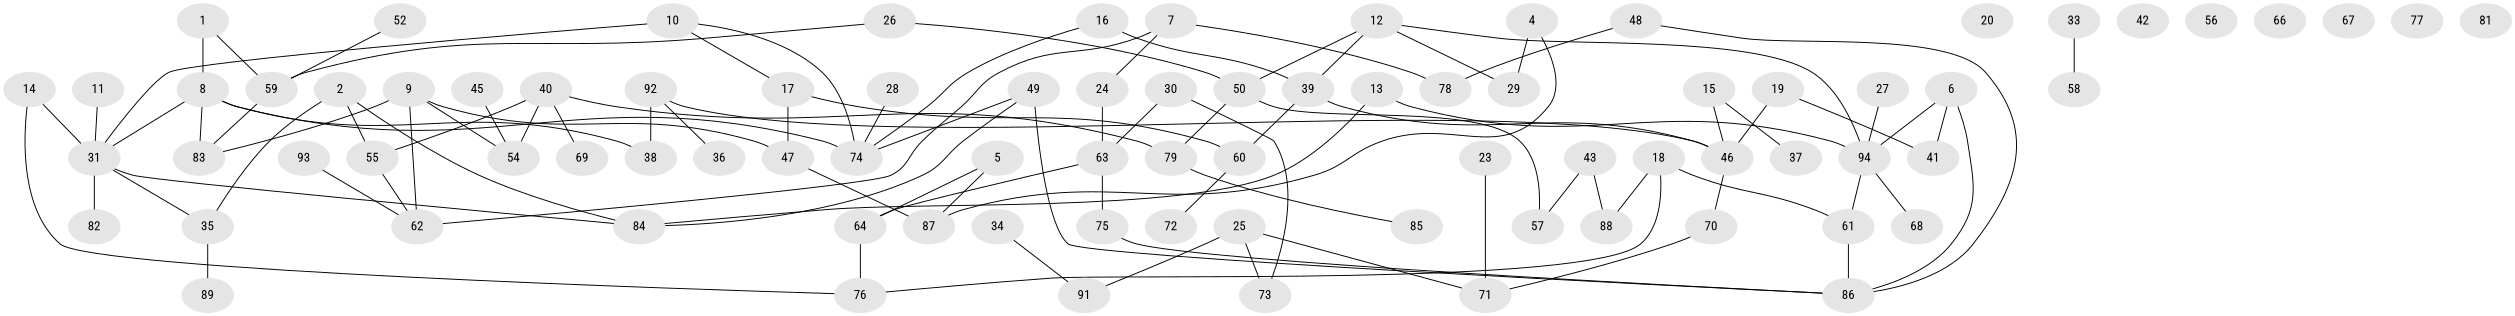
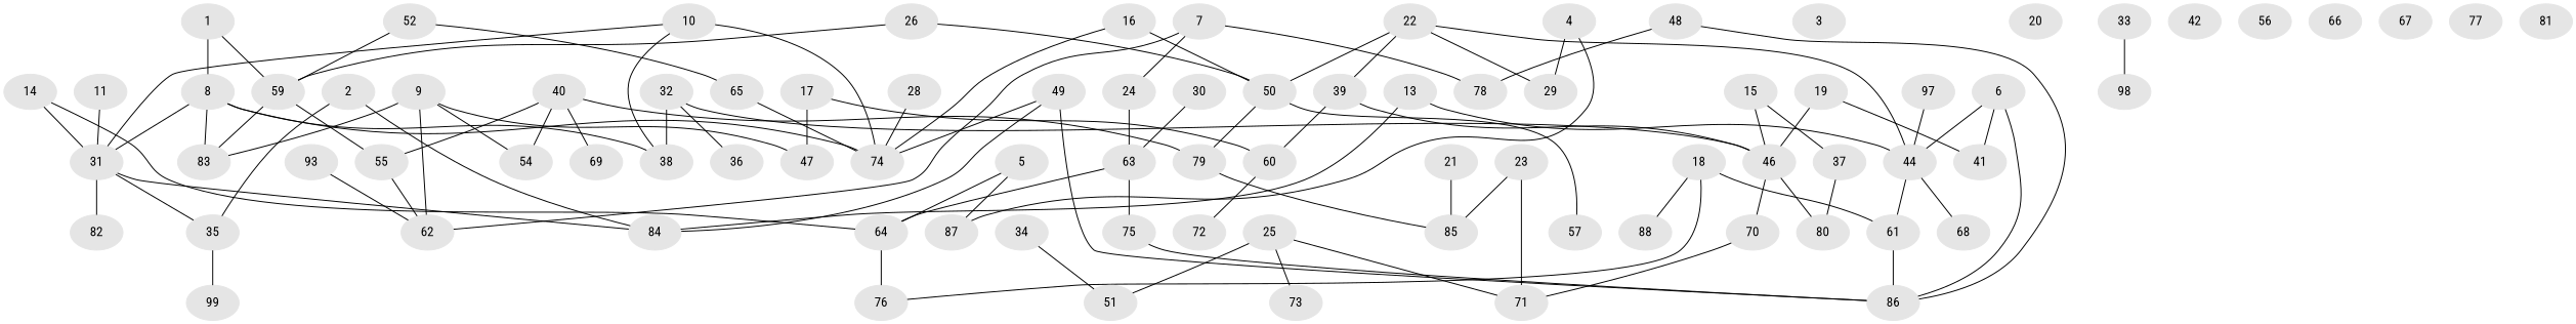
  graph {
    fontname="Roboto Condensed"
    node [color=gray90 fontname="Roboto Condensed" style=filled]
    edge [fontname="Roboto Condensed"]
    1
    8
    59
    31
    38
    74
    83
    2
    35
    55
    84
-   89
+   89 [label=99]
    62
+   3
    4
    29
    87
    5
    64
    76
    6
    41
-   44 [label=94]
+   44
    86
    61
    68
    7
    24
    78
    63
    82
    9
    47
    54
    10
    17
    60
    11
-   12
+   12 [label=22]
    39
    50
    46
    79
    57
    13
    14
    15
    37
+   80
    70
    16
    72
    18
    88
    19
    20
+   21
    85
-   45
    23
    71
    75
    25
-   51 [label=91]
+   51
    73
    26
-   27
+   27 [label=97]
    28
    30
-   32 [label=92]
+   32
    36
    33
-   58
+   58 [label=98]
    34
    40
    69
    42
-   43
    48
    49
    52
+   65
    n83 [label=93]
    56
    66
    67
    77
    81
    1 -- 8
    1 -- 59
    8 -- 31
    8 -- 38
    8 -- 74
    8 -- 83
    59 -- 83
    31 -- 35
    31 -- 84
    31 -- 82
    2 -- 35
-   2 -- 55
+   59 -- 55
    2 -- 84
    35 -- 89
    55 -- 62
    4 -- 29
    4 -- 87
    5 -- 87
    5 -- 64
    64 -- 76
    6 -- 41
    6 -- 44
    6 -- 86
    44 -- 61
    44 -- 68
    61 -- 86
    7 -- 62
    7 -- 24
    7 -- 78
    24 -- 63
    63 -- 64
    63 -- 75
    9 -- 83
    9 -- 62
    9 -- 47
    9 -- 54
-   47 -- 87
    10 -- 31
    10 -- 74
-   10 -- 17
+   10 -- 38
    17 -- 47
    17 -- 60
    60 -- 72
    11 -- 31
    12 -- 29
    12 -- 44
    12 -- 39
    12 -- 50
    39 -- 60
    39 -- 46
    50 -- 79
    50 -- 57
+   46 -- 80
    46 -- 70
    79 -- 85
    13 -- 84
    13 -- 44
    14 -- 31
-   14 -- 76
+   14 -- 64
    15 -- 46
    15 -- 37
+   37 -- 80
    70 -- 71
    16 -- 74
-   16 -- 39
+   16 -- 50
    18 -- 76
    18 -- 61
    18 -- 88
    19 -- 41
    19 -- 46
-   45 -- 54
+   21 -- 85
+   23 -- 85
    23 -- 71
    75 -- 86
    25 -- 71
    25 -- 51
    25 -- 73
    26 -- 59
    26 -- 50
    27 -- 44
    28 -- 74
    30 -- 63
-   30 -- 73
    32 -- 38
    32 -- 46
    32 -- 36
    33 -- 58
    34 -- 51
    40 -- 55
    40 -- 54
    40 -- 79
    40 -- 69
-   43 -- 57
-   43 -- 88
    48 -- 86
    48 -- 78
    49 -- 74
    49 -- 84
    49 -- 86
    52 -- 59
+   52 -- 65
+   65 -- 74
    n83 -- 62
  }
